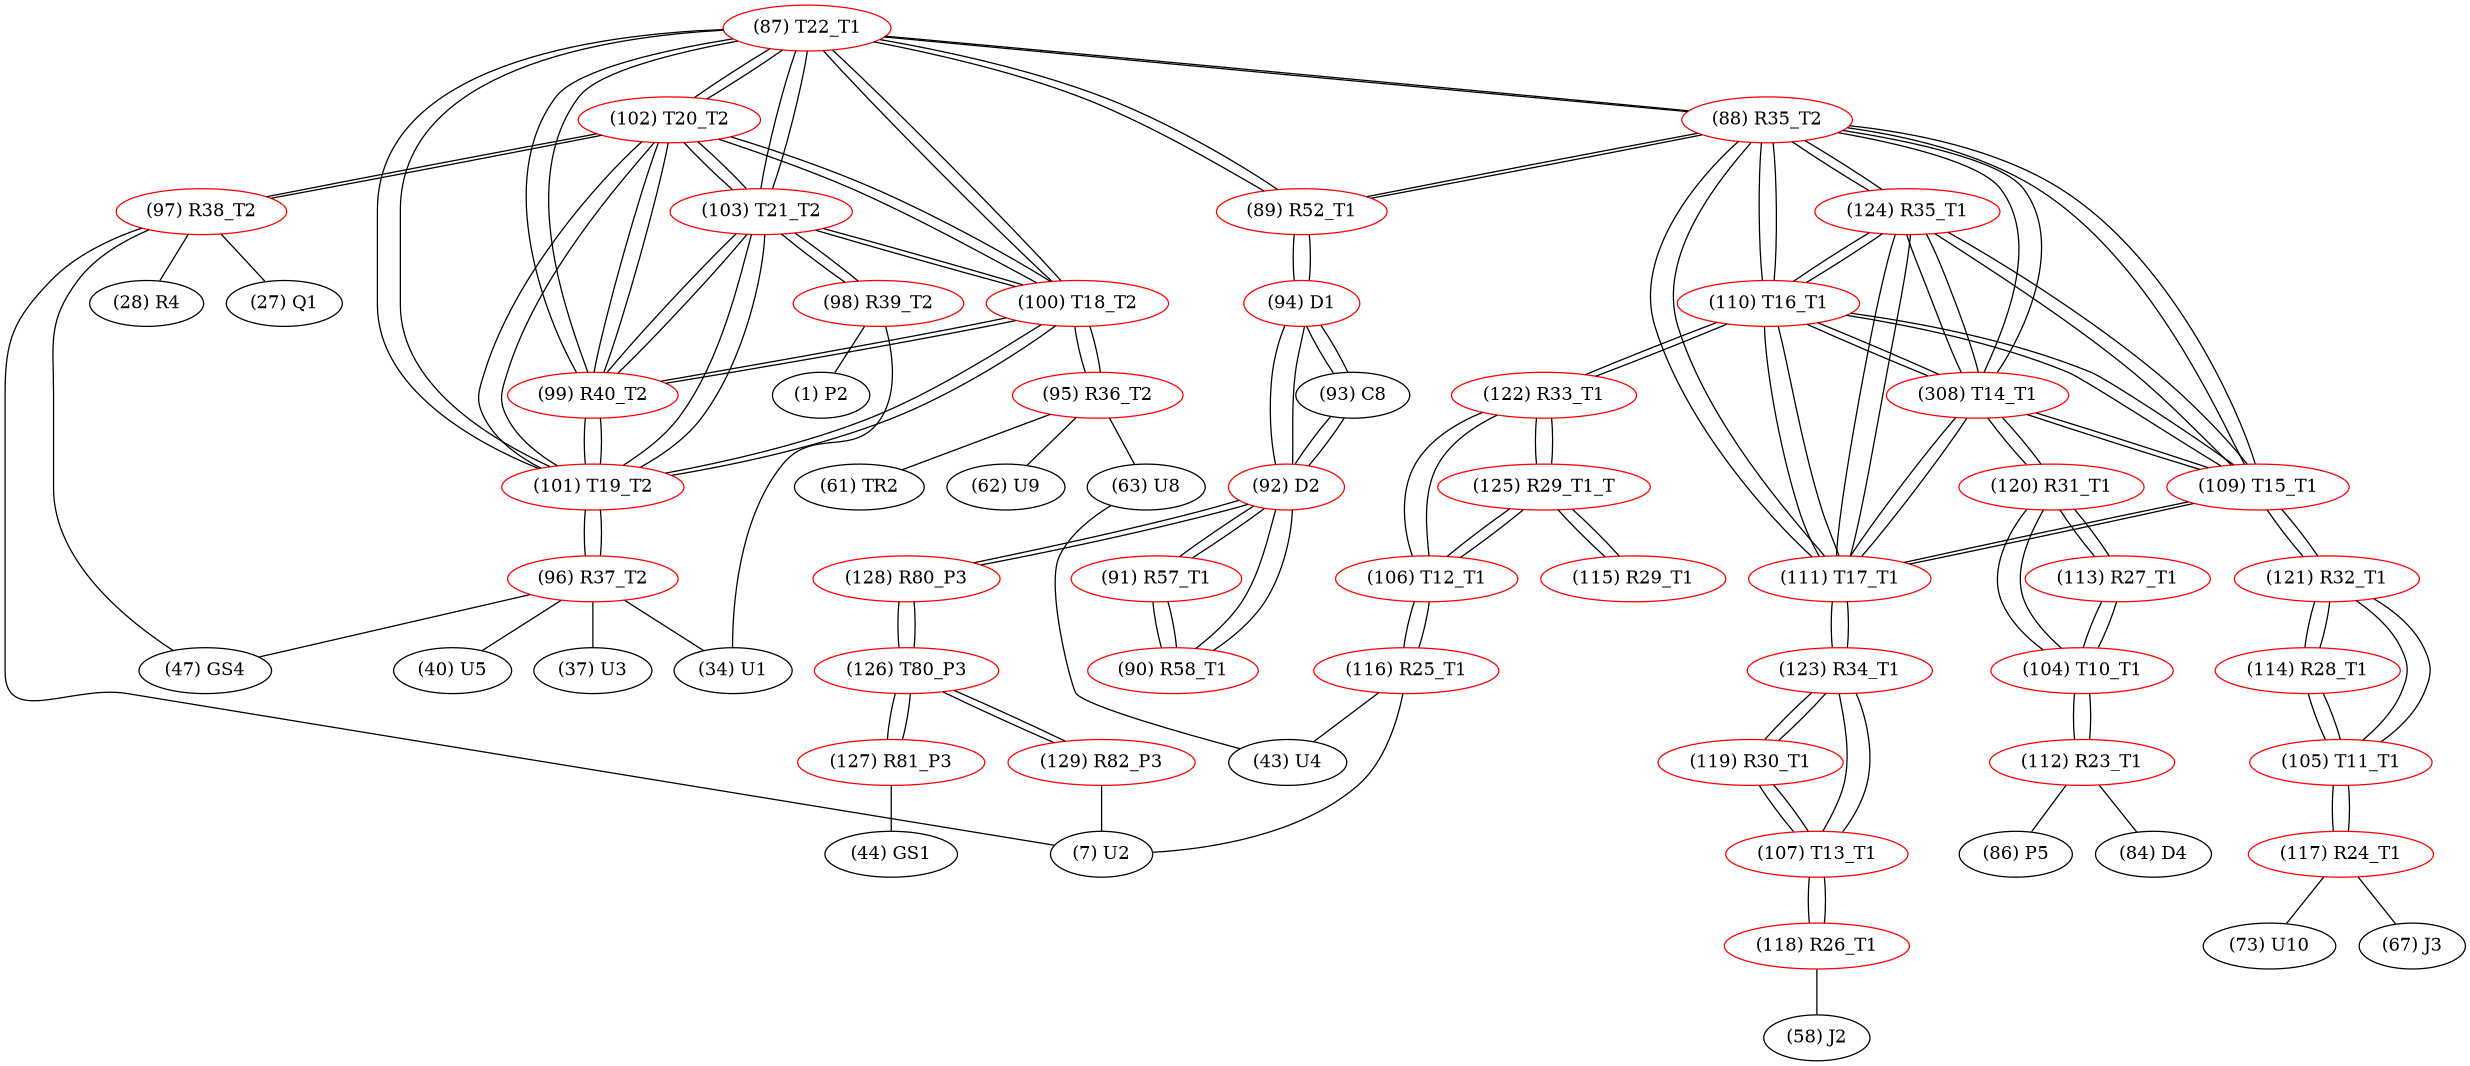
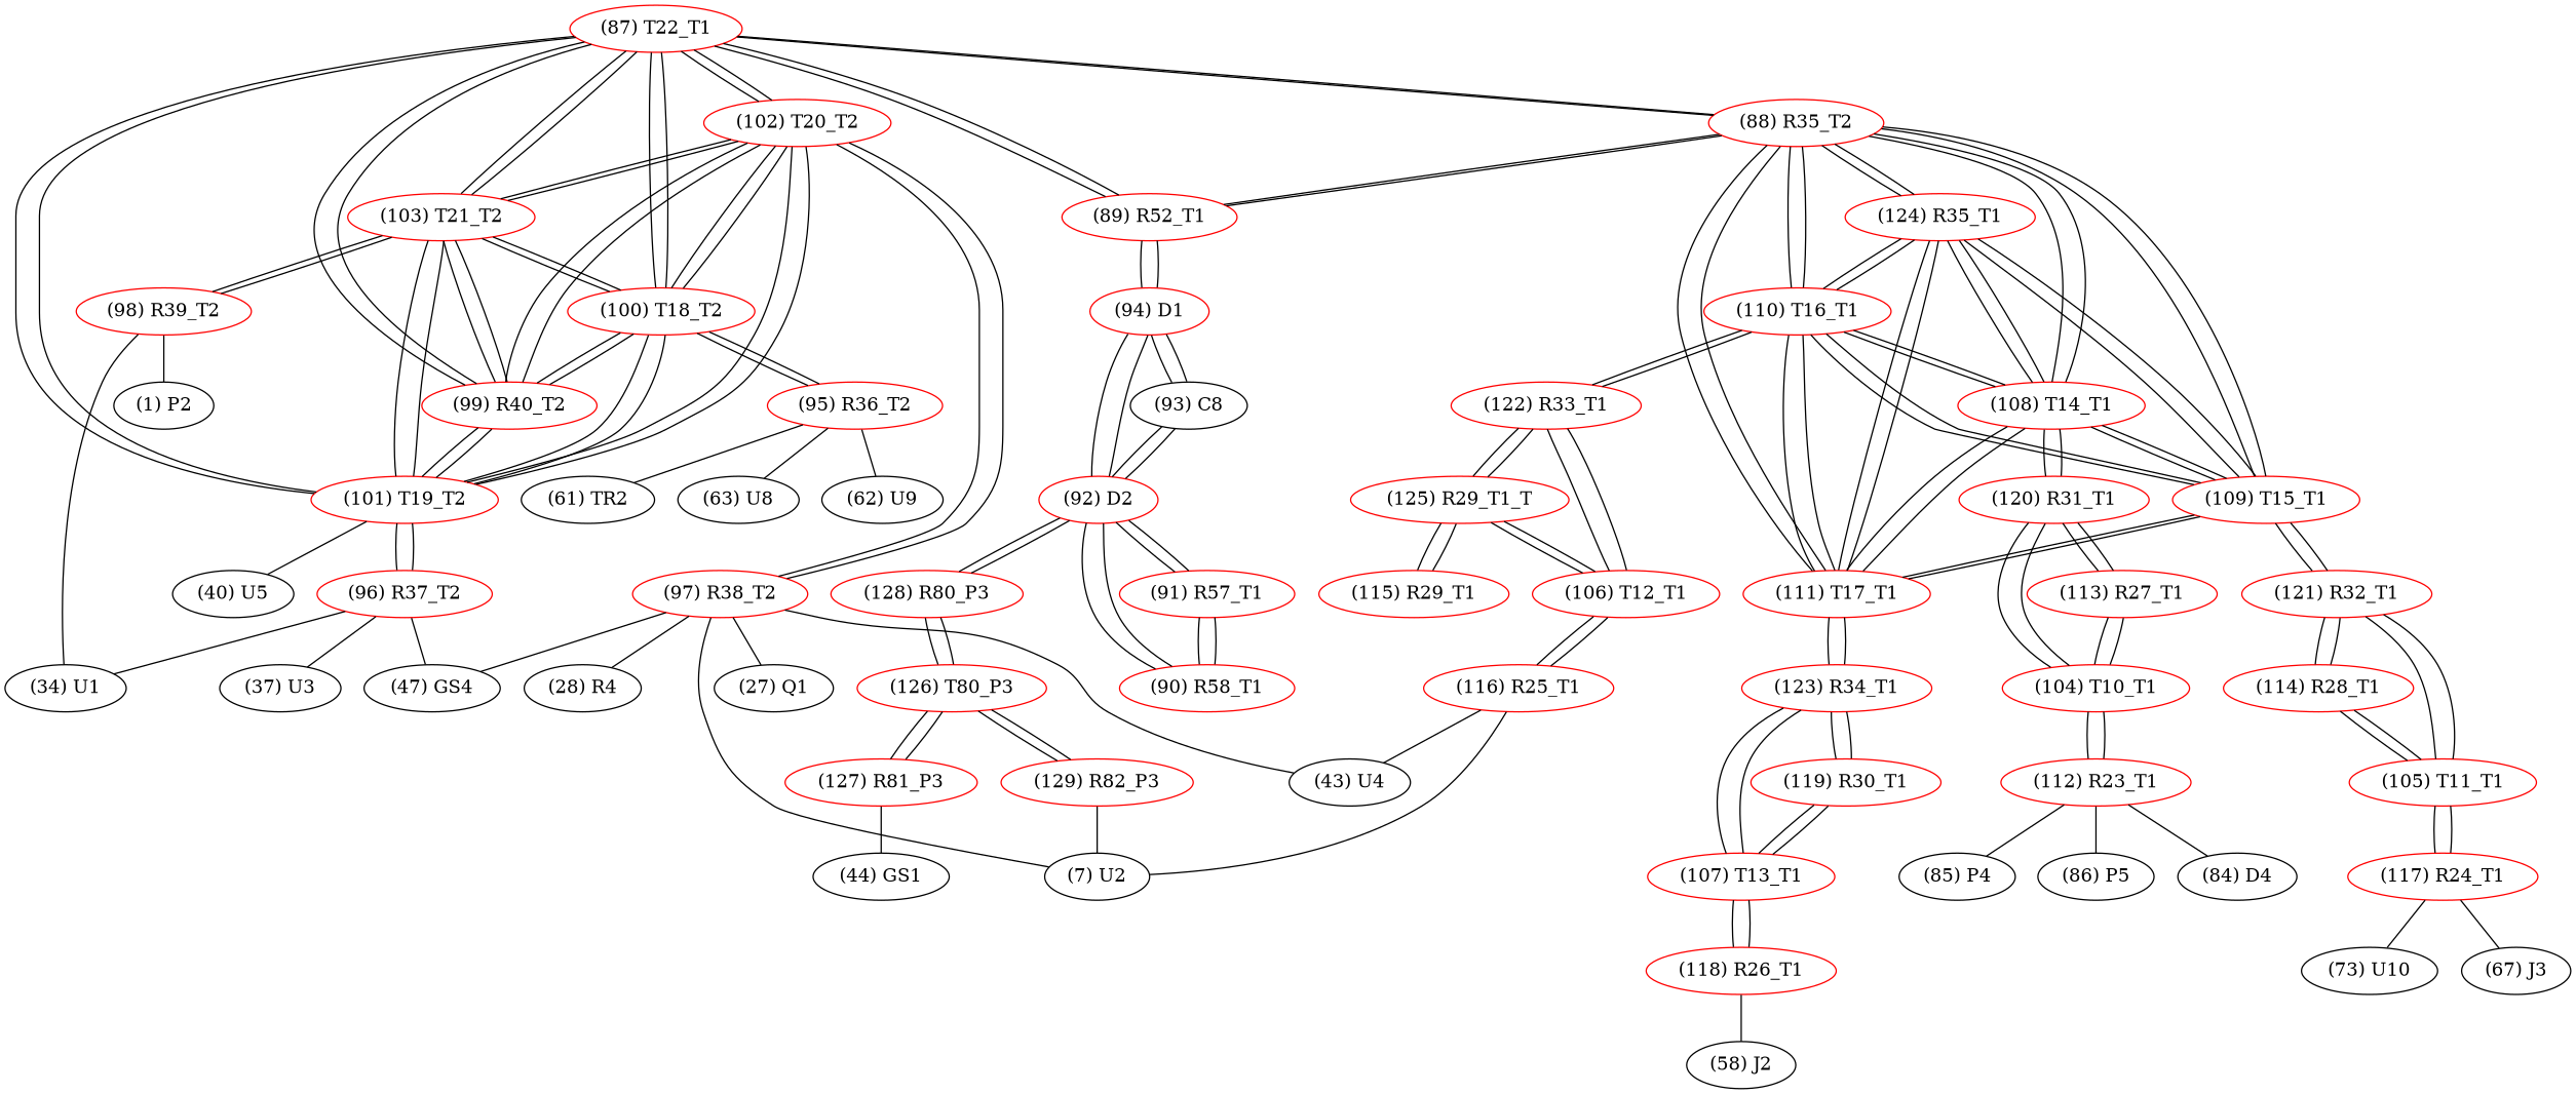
  graph {
    node [color=red]
    n1 [label="(87) T22_T1"]
    n2 [label="(88) R35_T2"]
    n3 [label="(89) R52_T1"]
    n4 [label="(102) T20_T2"]
    n5 [label="(103) T21_T2"]
    n6 [label="(101) T19_T2"]
    n7 [label="(99) R40_T2"]
    n8 [label="(100) T18_T2"]
-   n9 [label="(308) T14_T1"]
+   n9 [label="(108) T14_T1"]
    n10 [label="(109) T15_T1"]
    n11 [label="(111) T17_T1"]
    n12 [label="(110) T16_T1"]
    n13 [label="(124) R35_T1"]
    n14 [label="(94) D1"]
    n15 [label="(97) R38_T2"]
    n16 [label="(98) R39_T2"]
    n17 [label="(96) R37_T2"]
    n18 [label="(95) R36_T2"]
    n19 [label="(120) R31_T1"]
    n20 [label="(121) R32_T1"]
    n21 [label="(123) R34_T1"]
    n22 [label="(122) R33_T1"]
    n23 [label="(92) D2"]
    n24 [color=black label="(93) C8"]
    n25 [label="(47) GS4" color=""]
    n26 [label="(43) U4" color=""]
    n27 [label="(27) Q1" color=""]
    n28 [label="(28) R4" color=""]
    n29 [label="(7) U2" color=""]
    n30 [label="(34) U1" color=""]
    n31 [label="(1) P2" color=""]
    n32 [label="(37) U3" color=""]
    n33 [label="(40) U5" color=""]
    n34 [label="(63) U8" color=""]
    n35 [label="(62) U9" color=""]
    n36 [label="(61) TR2" color=""]
    n37 [label="(104) T10_T1"]
    n38 [label="(113) R27_T1"]
    n39 [label="(105) T11_T1"]
    n40 [label="(114) R28_T1"]
    n41 [label="(107) T13_T1"]
    n42 [label="(119) R30_T1"]
    n43 [label="(106) T12_T1"]
    n44 [label="(125) R29_T1_T"]
    n45 [label="(90) R58_T1"]
    n46 [label="(91) R57_T1"]
    n47 [label="(128) R80_P3"]
    n48 [label="(126) T80_P3"]
    n49 [label="(127) R81_P3"]
    n50 [label="(129) R82_P3"]
    n51 [label="(112) R23_T1"]
+   n52 [label="(85) P4" color=""]
    n53 [label="(86) P5" color=""]
    n54 [label="(84) D4" color=""]
    n55 [label="(117) R24_T1"]
    n56 [label="(73) U10" color=""]
    n57 [label="(67) J3" color=""]
    n58 [label="(116) R25_T1"]
    n59 [label="(115) R29_T1"]
    n60 [label="(118) R26_T1"]
    n61 [label="(58) J2" color=""]
    n62 [label="(44) GS1" color=""]
    n1 -- n2
    n1 -- n3
    n1 -- n4
    n1 -- n5
    n1 -- n6
    n1 -- n7
    n1 -- n8
    n2 -- n1
    n2 -- n3
    n2 -- n9
    n2 -- n10
    n2 -- n11
    n2 -- n12
    n2 -- n13
    n3 -- n1
    n3 -- n2
    n3 -- n14
    n4 -- n1
    n4 -- n5
    n4 -- n6
    n4 -- n7
    n4 -- n8
    n4 -- n15
    n5 -- n1
    n5 -- n4
    n5 -- n6
    n5 -- n7
    n5 -- n8
    n5 -- n16
    n6 -- n1
    n6 -- n4
    n6 -- n5
    n6 -- n7
    n6 -- n8
    n6 -- n17
    n7 -- n1
    n7 -- n4
    n7 -- n5
    n7 -- n6
    n7 -- n8
    n8 -- n1
    n8 -- n4
    n8 -- n5
    n8 -- n6
    n8 -- n7
    n8 -- n18
    n9 -- n2
    n9 -- n10
    n9 -- n11
    n9 -- n12
    n9 -- n13
    n9 -- n19
    n10 -- n2
    n10 -- n9
    n10 -- n11
    n10 -- n12
    n10 -- n13
    n10 -- n20
    n11 -- n2
    n11 -- n9
    n11 -- n10
    n11 -- n12
    n11 -- n13
    n11 -- n21
    n12 -- n2
    n12 -- n9
    n12 -- n10
    n12 -- n11
    n12 -- n13
    n12 -- n22
    n13 -- n2
    n13 -- n9
    n13 -- n10
    n13 -- n11
    n13 -- n12
    n14 -- n3
    n14 -- n23
    n14 -- n24
    n15 -- n4
    n15 -- n25
-   n34 -- n26
+   n15 -- n26
    n15 -- n27
    n15 -- n28
    n15 -- n29
    n16 -- n5
    n16 -- n30
    n16 -- n31
    n17 -- n6
    n17 -- n25
    n17 -- n30
    n17 -- n32
-   n17 -- n33
+   n6 -- n33
    n18 -- n8
    n18 -- n34
    n18 -- n35
    n18 -- n36
    n19 -- n9
    n19 -- n37
    n19 -- n38
    n20 -- n10
    n20 -- n39
    n20 -- n40
    n21 -- n11
    n21 -- n41
    n21 -- n42
    n22 -- n12
    n22 -- n43
    n22 -- n44
    n23 -- n14
    n23 -- n24
    n23 -- n45
    n23 -- n46
    n23 -- n47
    n24 -- n14
    n24 -- n23
    n37 -- n19
    n37 -- n38
    n37 -- n51
    n38 -- n19
    n38 -- n37
    n39 -- n20
    n39 -- n40
    n39 -- n55
    n40 -- n20
    n40 -- n39
    n41 -- n21
    n41 -- n42
    n41 -- n60
    n42 -- n21
    n42 -- n41
    n43 -- n22
    n43 -- n44
    n43 -- n58
    n44 -- n22
    n44 -- n43
    n44 -- n59
    n45 -- n23
    n45 -- n46
    n46 -- n23
    n46 -- n45
    n47 -- n23
    n47 -- n48
    n48 -- n47
    n48 -- n49
    n48 -- n50
    n49 -- n48
    n49 -- n62
    n50 -- n29
    n50 -- n48
    n51 -- n37
+   n51 -- n52
    n51 -- n53
    n51 -- n54
    n55 -- n39
    n55 -- n56
    n55 -- n57
    n58 -- n26
    n58 -- n29
    n58 -- n43
    n59 -- n44
    n60 -- n41
    n60 -- n61
  }
